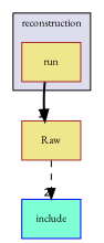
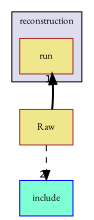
  digraph {
    compound=true
    fontname="EB Garamond"
    node [color=brown fillcolor=khaki fontname="EB Garamond" fontsize=10 shape=box style=filled]
    edge [fontname="EB Garamond" labeldistance=1.5 labelfontname=Helvetica labelfontsize=10]
    n1 [label=run pencolor=black]
    n2 [label=Raw]
    n3 [color=blue fillcolor=aquamarine label=include]
    subgraph cluster_1 {
      bgcolor="#ddddee"
      fontsize=10
      label=reconstruction
      pencolor=black
      n1
    }
-   n1 -> n2 [headlabel=1 style=bold]
+   n2 -> n1 [headlabel=1 style=bold]
    n2 -> n3 [headlabel=2 style=dashed]
  }
